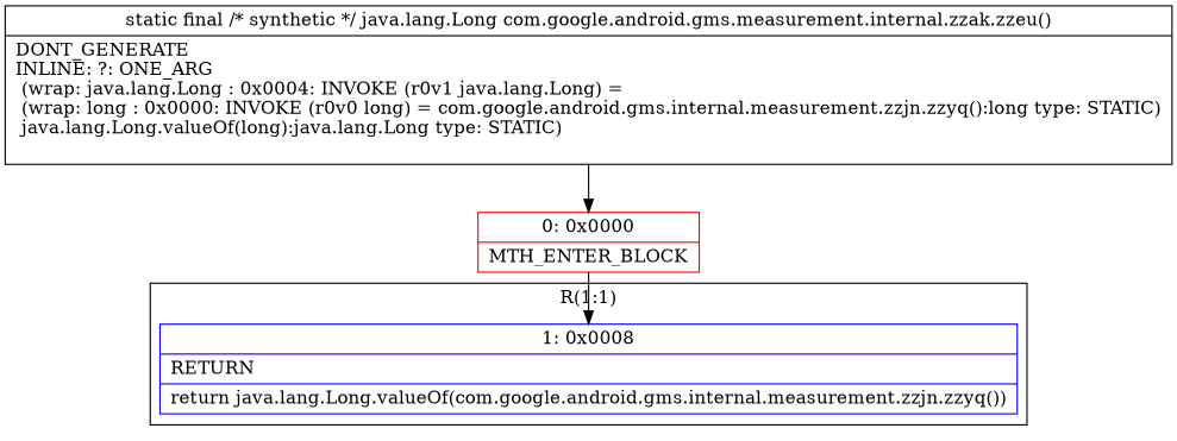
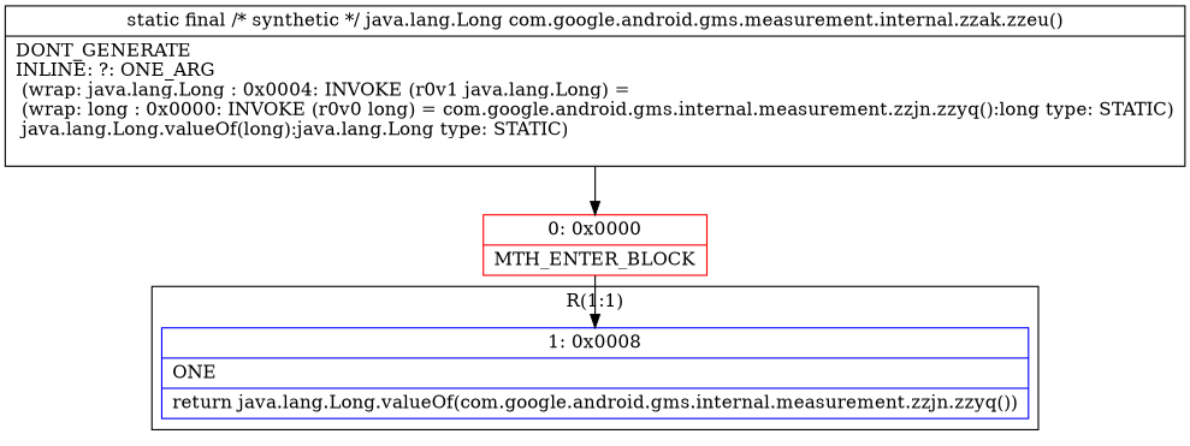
  digraph {
    node [shape=record]
-   n1 [color=blue label="{1\:\ 0x0008|RETURN\l|return java.lang.Long.valueOf(com.google.android.gms.internal.measurement.zzjn.zzyq())\l}"]
+   n1 [color=blue label="{1\:\ 0x0008|ONE\l|return java.lang.Long.valueOf(com.google.android.gms.internal.measurement.zzjn.zzyq())\l}"]
    n2 [color=red label="{0\:\ 0x0000|MTH_ENTER_BLOCK\l}"]
    n3 [label="{static final \/* synthetic *\/ java.lang.Long com.google.android.gms.measurement.internal.zzak.zzeu()  | DONT_GENERATE\lINLINE: ?: ONE_ARG  \l  (wrap: java.lang.Long : 0x0004: INVOKE  (r0v1 java.lang.Long) = \l  (wrap: long : 0x0000: INVOKE  (r0v0 long) =  com.google.android.gms.internal.measurement.zzjn.zzyq():long type: STATIC)\l java.lang.Long.valueOf(long):java.lang.Long type: STATIC)\l\l}"]
    subgraph cluster_1 {
      label="R(1:1)"
      n1
    }
    n2 -> n1
    n3 -> n2
  }
